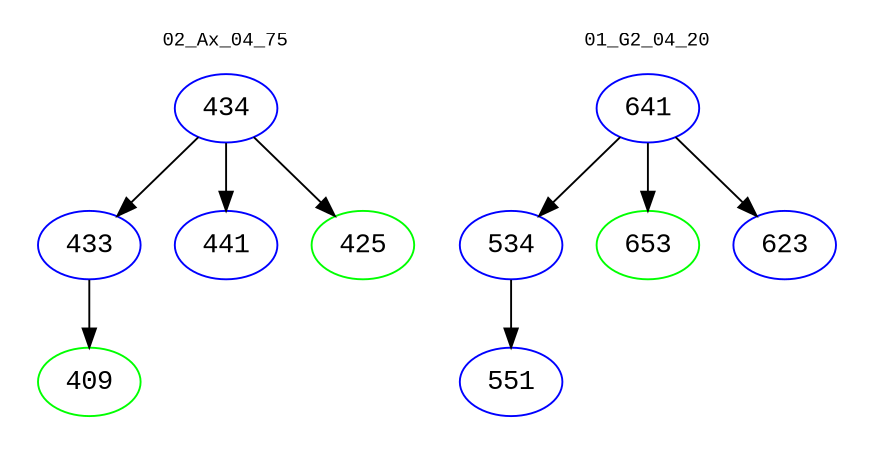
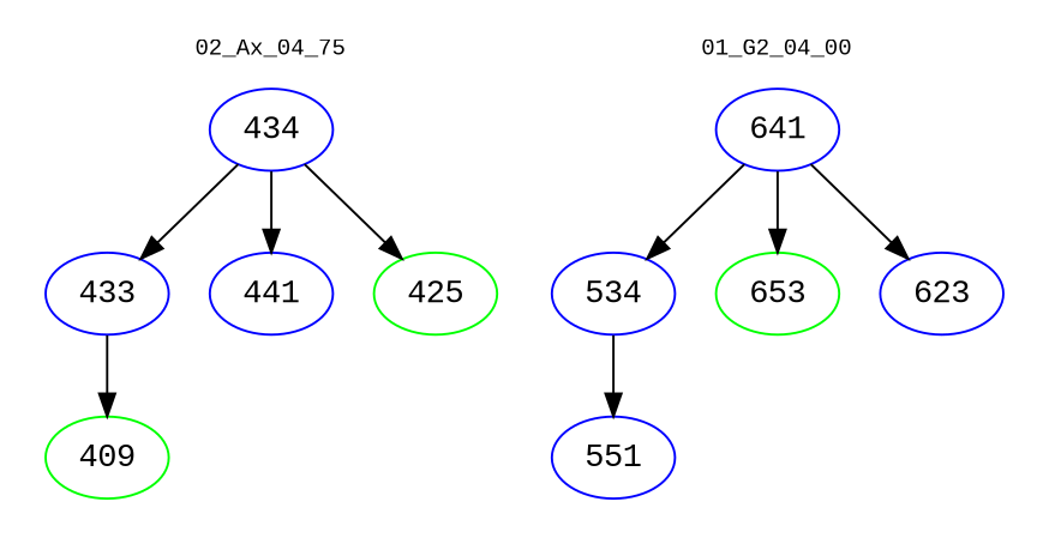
  digraph {
    fontname="Liberation Mono"
    node [color=blue fontname="Liberation Mono"]
    edge [color=black fontname="Liberation Mono"]
    n1 [label=434]
    n2 [label=433]
    n3 [label=441]
    n4 [color=green label=425]
    n5 [color=green label=409]
    n6 [label=641]
    n7 [label=534]
    n8 [color=green label=653]
    n9 [label=623]
    n10 [label=551]
    subgraph cluster_1 {
      color=white
      fontsize=10
      label="02_Ax_04_75"
      n1
      n2
      n3
      n4
      n5
    }
    subgraph cluster_2 {
      color=white
      fontsize=10
-     label="01_G2_04_20"
+     label="01_G2_04_00"
      n6
      n7
      n8
      n9
      n10
    }
    n1 -> n2
    n1 -> n3
    n1 -> n4
    n2 -> n5
    n6 -> n7
    n6 -> n8
    n6 -> n9
    n7 -> n10
  }
